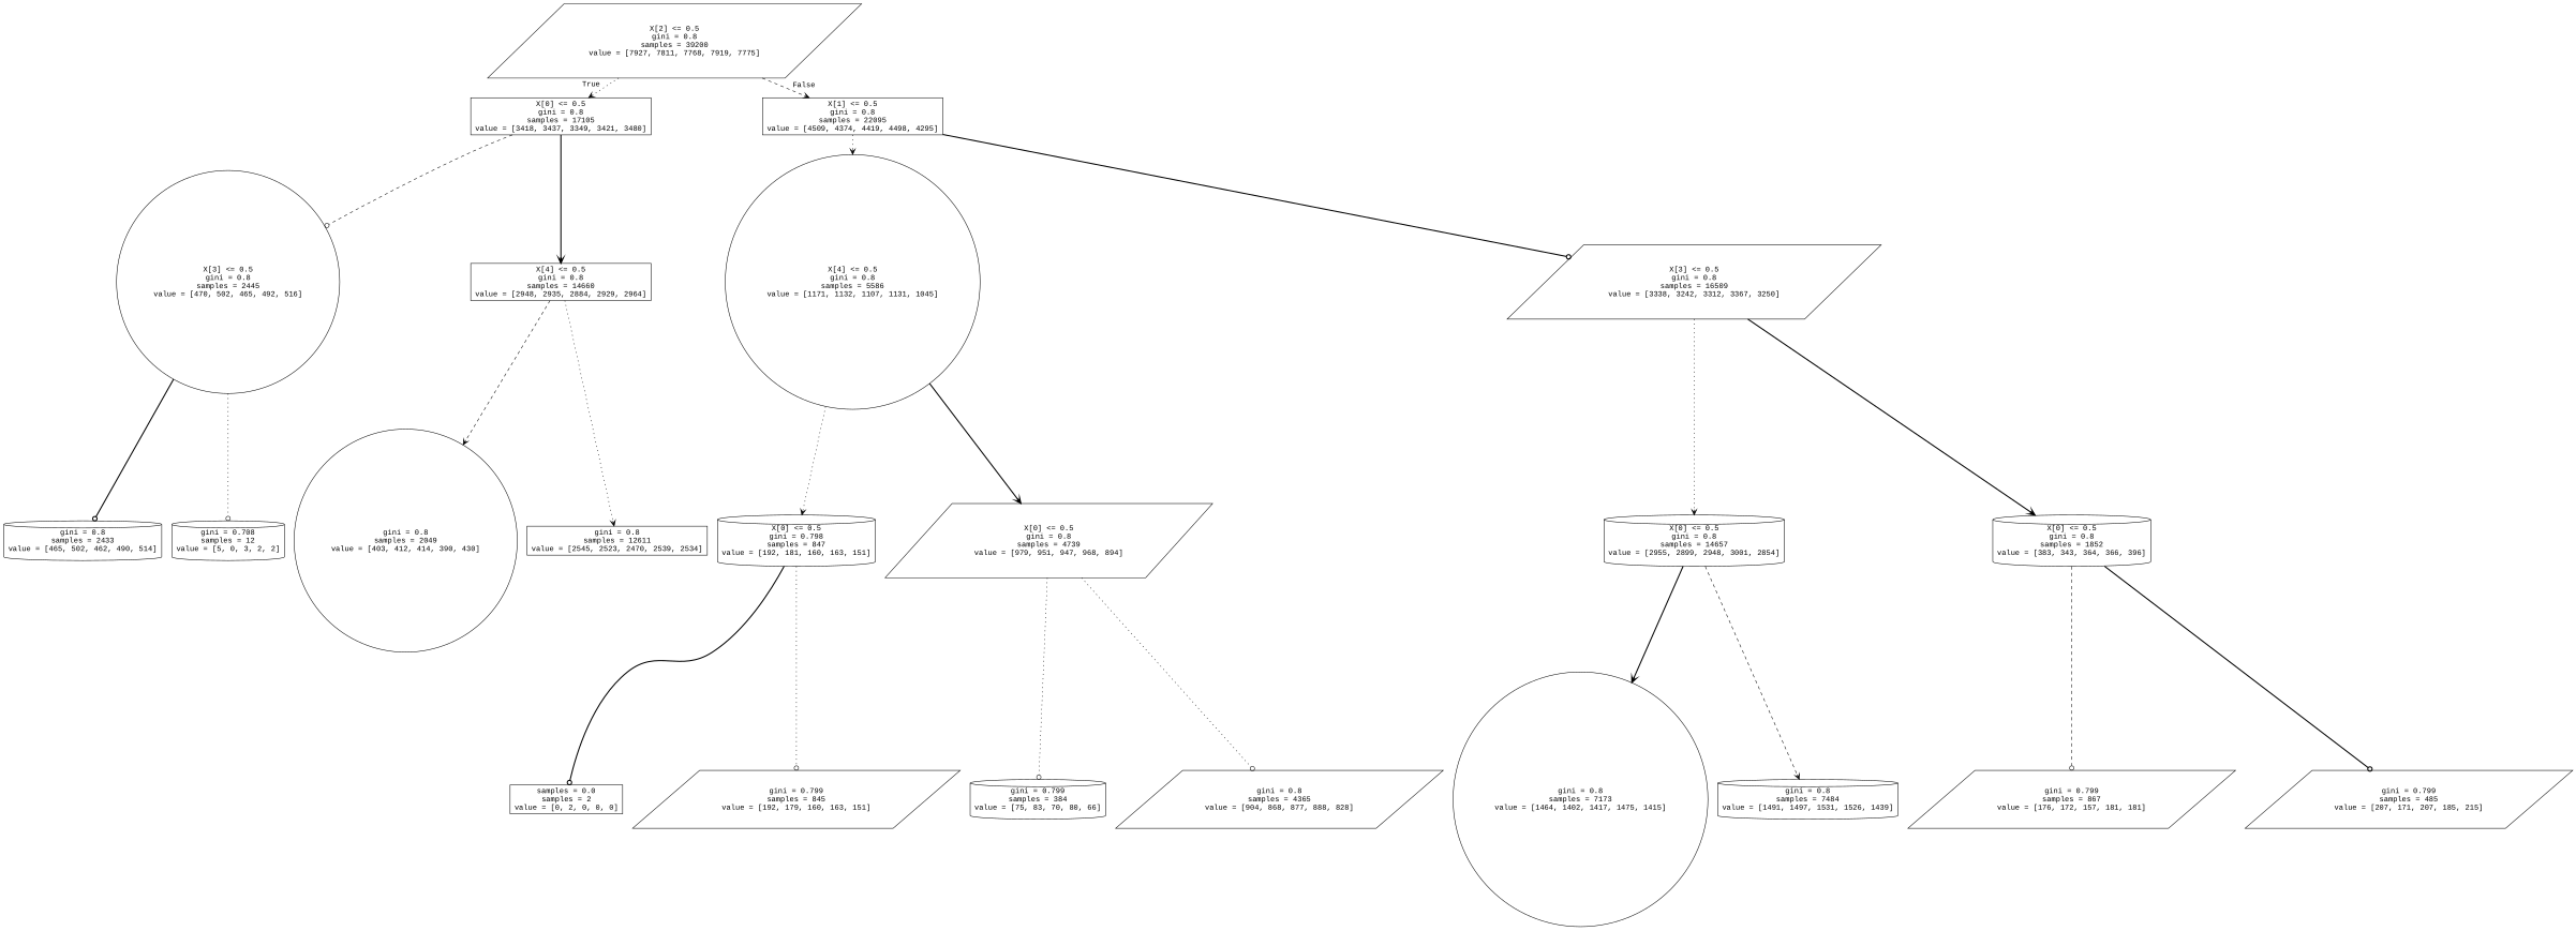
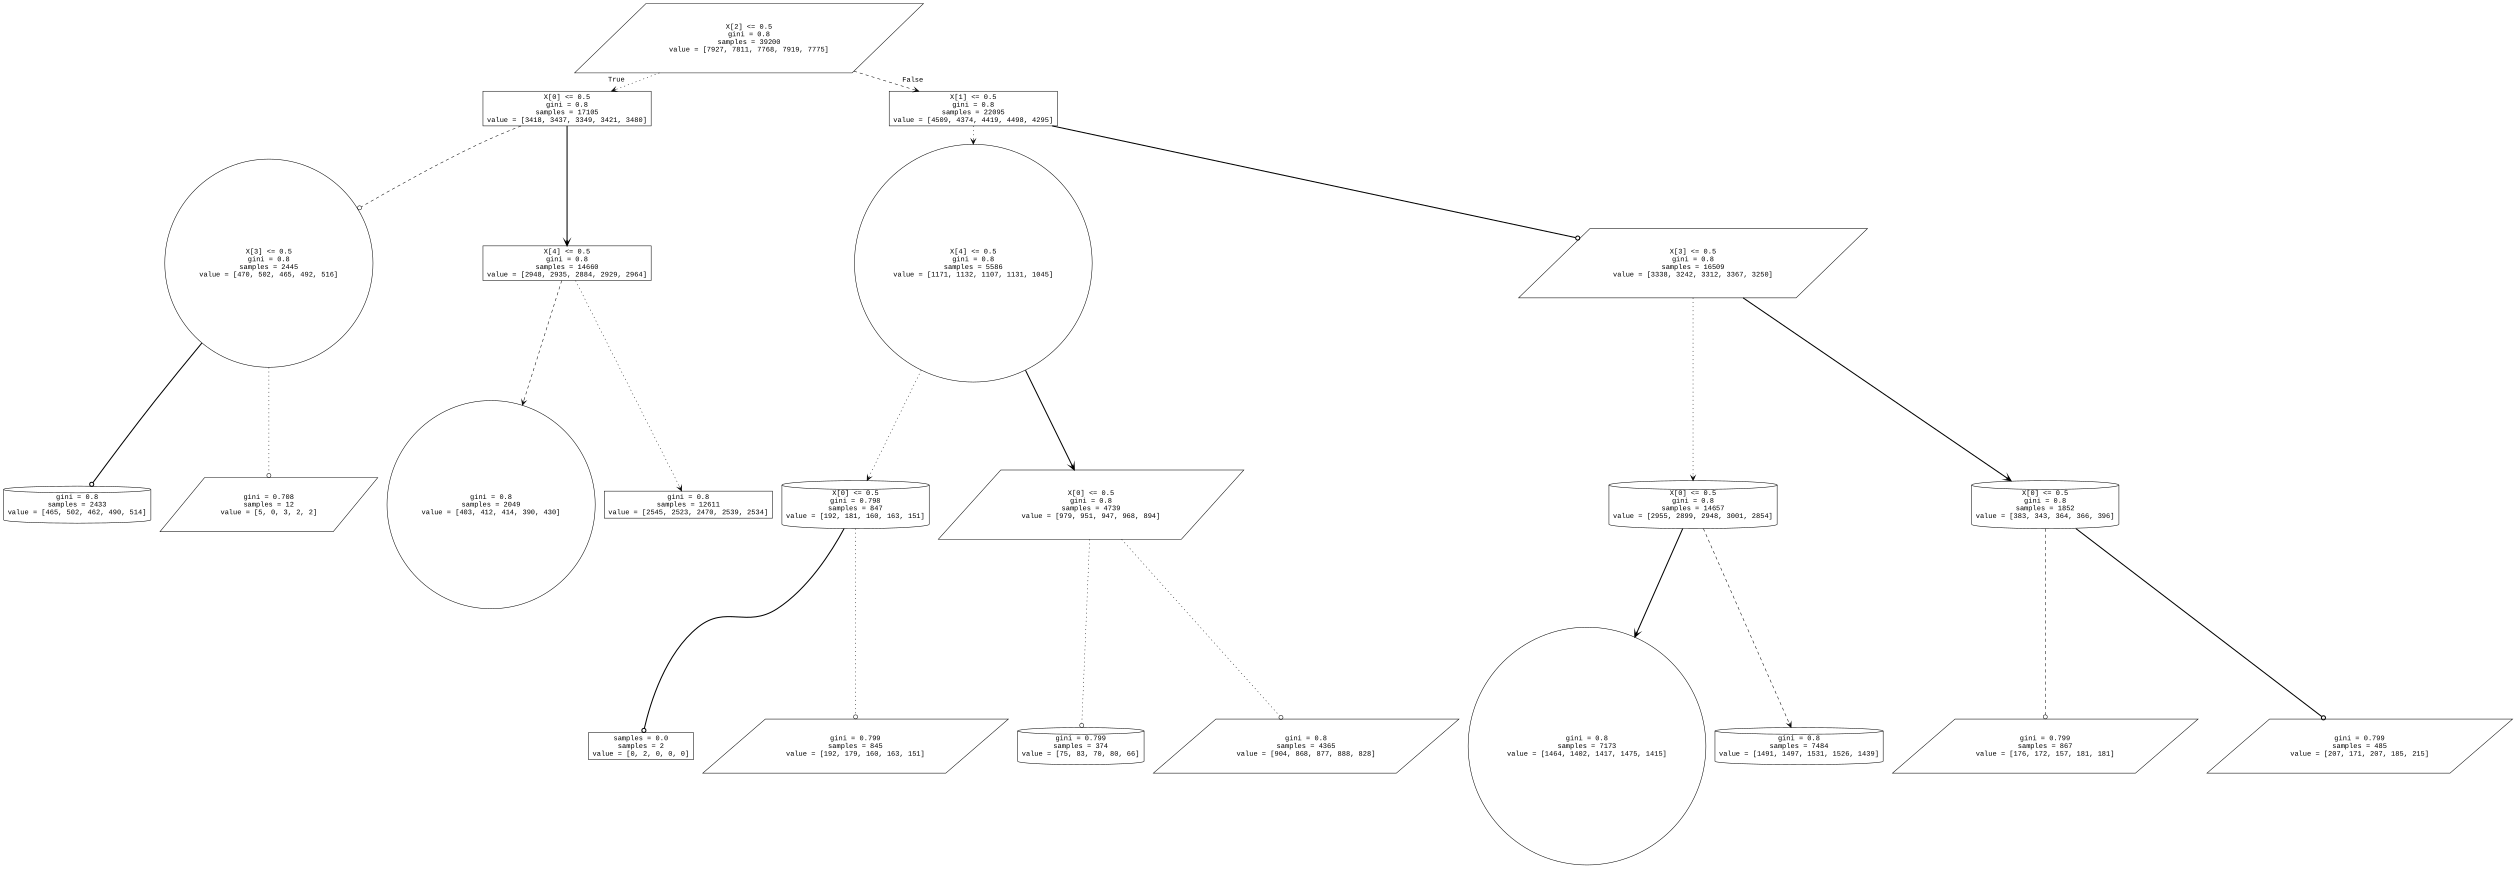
  digraph {
    fontname="Liberation Mono"
    node [fontname="Liberation Mono" shape=parallelogram]
    edge [arrowhead=vee fontname="Liberation Mono" style=dotted]
    n1 [label="X[2] <= 0.5\ngini = 0.8\nsamples = 39200\nvalue = [7927, 7811, 7768, 7919, 7775]"]
    n2 [label="X[0] <= 0.5\ngini = 0.8\nsamples = 17105\nvalue = [3418, 3437, 3349, 3421, 3480]" shape=box]
    n3 [label="X[1] <= 0.5\ngini = 0.8\nsamples = 22095\nvalue = [4509, 4374, 4419, 4498, 4295]" shape=box]
    n4 [label="X[3] <= 0.5\ngini = 0.8\nsamples = 2445\nvalue = [470, 502, 465, 492, 516]" shape=circle]
    n5 [label="X[4] <= 0.5\ngini = 0.8\nsamples = 14660\nvalue = [2948, 2935, 2884, 2929, 2964]" shape=box]
    n6 [label="X[4] <= 0.5\ngini = 0.8\nsamples = 5586\nvalue = [1171, 1132, 1107, 1131, 1045]" shape=circle]
    n7 [label="X[3] <= 0.5\ngini = 0.8\nsamples = 16509\nvalue = [3338, 3242, 3312, 3367, 3250]"]
    n8 [label="gini = 0.8\nsamples = 2433\nvalue = [465, 502, 462, 490, 514]" shape=cylinder]
-   n9 [label="gini = 0.708\nsamples = 12\nvalue = [5, 0, 3, 2, 2]" shape=cylinder]
+   n9 [label="gini = 0.708\nsamples = 12\nvalue = [5, 0, 3, 2, 2]"]
    n10 [label="gini = 0.8\nsamples = 2049\nvalue = [403, 412, 414, 390, 430]" shape=circle]
    n11 [label="gini = 0.8\nsamples = 12611\nvalue = [2545, 2523, 2470, 2539, 2534]" shape=box]
    n12 [label="X[0] <= 0.5\ngini = 0.798\nsamples = 847\nvalue = [192, 181, 160, 163, 151]" shape=cylinder]
    n13 [label="X[0] <= 0.5\ngini = 0.8\nsamples = 4739\nvalue = [979, 951, 947, 968, 894]"]
    n14 [label="X[0] <= 0.5\ngini = 0.8\nsamples = 14657\nvalue = [2955, 2899, 2948, 3001, 2854]" shape=cylinder]
    n15 [label="X[0] <= 0.5\ngini = 0.8\nsamples = 1852\nvalue = [383, 343, 364, 366, 396]" shape=cylinder]
    n16 [label="samples = 0.0\nsamples = 2\nvalue = [0, 2, 0, 0, 0]" shape=box]
    n17 [label="gini = 0.799\nsamples = 845\nvalue = [192, 179, 160, 163, 151]"]
-   n18 [label="gini = 0.799\nsamples = 384\nvalue = [75, 83, 70, 80, 66]" shape=cylinder]
+   n18 [label="gini = 0.799\nsamples = 374\nvalue = [75, 83, 70, 80, 66]" shape=cylinder]
    n19 [label="gini = 0.8\nsamples = 4365\nvalue = [904, 868, 877, 888, 828]"]
    n20 [label="gini = 0.8\nsamples = 7173\nvalue = [1464, 1402, 1417, 1475, 1415]" shape=circle]
    n21 [label="gini = 0.8\nsamples = 7484\nvalue = [1491, 1497, 1531, 1526, 1439]" shape=cylinder]
    n22 [label="gini = 0.799\nsamples = 867\nvalue = [176, 172, 157, 181, 181]"]
    n23 [label="gini = 0.799\nsamples = 485\nvalue = [207, 171, 207, 185, 215]"]
    n1 -> n2 [headlabel=True labelangle=45 labeldistance=2.5]
    n1 -> n3 [headlabel=False labelangle=-45 labeldistance=2.5 style=dashed]
    n2 -> n4 [arrowhead=odot style=dashed]
    n2 -> n5 [style=bold]
    n3 -> n6
    n3 -> n7 [arrowhead=odot style=bold]
    n4 -> n8 [arrowhead=odot style=bold]
    n4 -> n9 [arrowhead=odot]
    n5 -> n10 [style=dashed]
    n5 -> n11
    n6 -> n12
    n6 -> n13 [style=bold]
    n7 -> n14
    n7 -> n15 [style=bold]
    n12 -> n16 [arrowhead=odot style=bold]
    n12 -> n17 [arrowhead=odot]
    n13 -> n18 [arrowhead=odot]
    n13 -> n19 [arrowhead=odot]
    n14 -> n20 [style=bold]
    n14 -> n21 [style=dashed]
    n15 -> n22 [arrowhead=odot style=dashed]
    n15 -> n23 [arrowhead=odot style=bold]
  }
